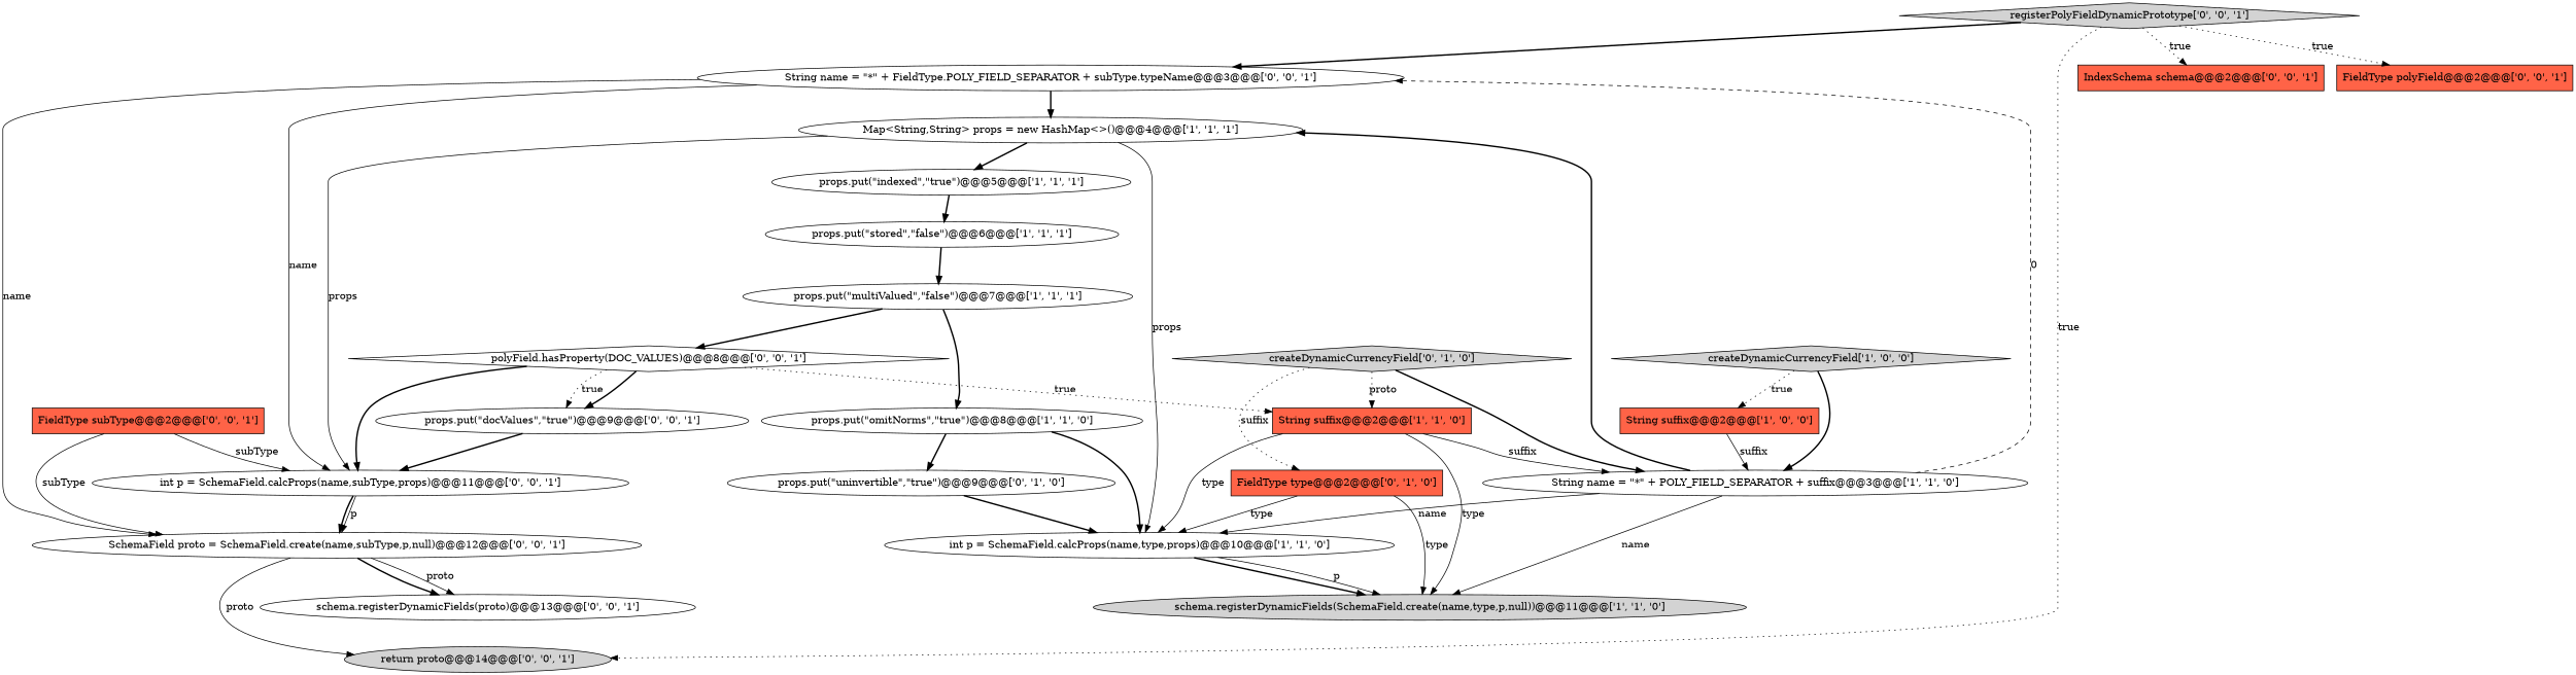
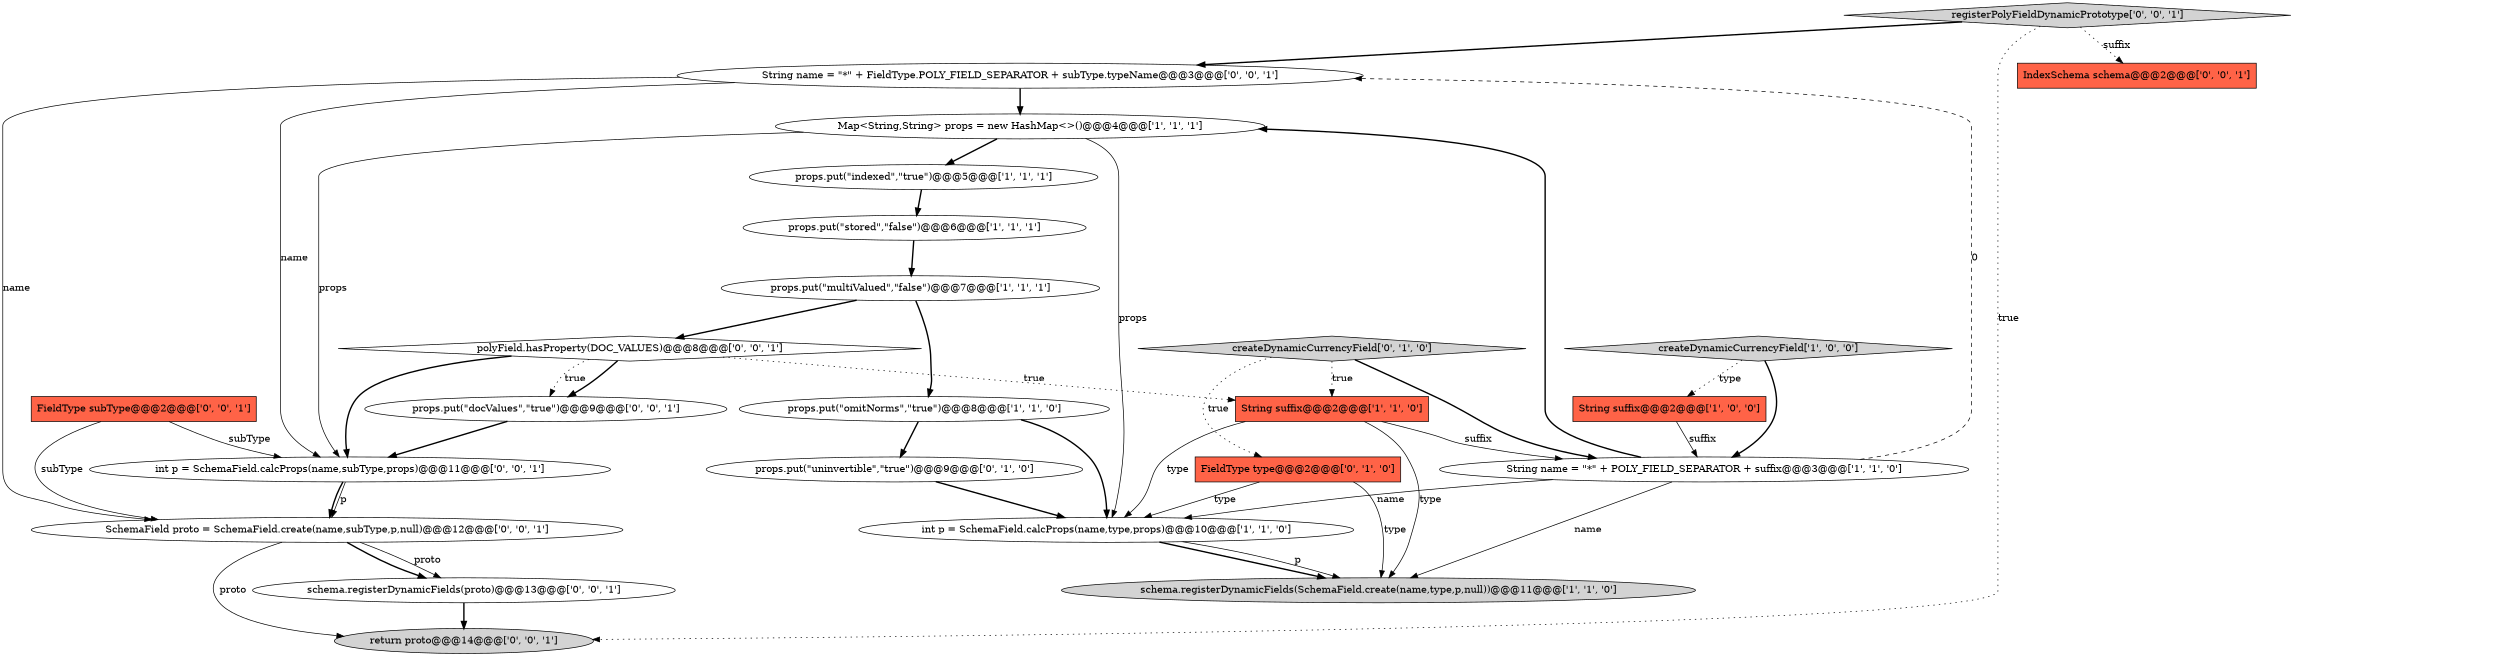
  digraph {
    node [fillcolor=white shape=ellipse style=filled]
    edge [style=bold]
    n1 [fillcolor=lightgray label="return proto@@@14@@@['0', '0', '1']"]
    n2 [label="String name = \"*\" + POLY_FIELD_SEPARATOR + suffix@@@3@@@['1', '1', '0']"]
    n3 [label="int p = SchemaField.calcProps(name,type,props)@@@10@@@['1', '1', '0']"]
    n4 [label="Map<String,String> props = new HashMap<>()@@@4@@@['1', '1', '1']"]
    n5 [fillcolor=lightgray label="schema.registerDynamicFields(SchemaField.create(name,type,p,null))@@@11@@@['1', '1', '0']"]
    n6 [label="String name = \"*\" + FieldType.POLY_FIELD_SEPARATOR + subType.typeName@@@3@@@['0', '0', '1']"]
    n7 [label="int p = SchemaField.calcProps(name,subType,props)@@@11@@@['0', '0', '1']"]
    n8 [label="props.put(\"indexed\",\"true\")@@@5@@@['1', '1', '1']"]
    n9 [label="SchemaField proto = SchemaField.create(name,subType,p,null)@@@12@@@['0', '0', '1']"]
    n10 [fillcolor=lightgray label="createDynamicCurrencyField['0', '1', '0']" shape=diamond]
    n11 [fillcolor=tomato label="FieldType type@@@2@@@['0', '1', '0']" shape=box]
    n12 [fillcolor=tomato label="String suffix@@@2@@@['1', '1', '0']" shape=box]
    n13 [label="schema.registerDynamicFields(proto)@@@13@@@['0', '0', '1']"]
    n14 [fillcolor=tomato label="String suffix@@@2@@@['1', '0', '0']" shape=box]
    n15 [fillcolor=tomato label="IndexSchema schema@@@2@@@['0', '0', '1']" shape=box]
    n16 [fillcolor=tomato label="FieldType subType@@@2@@@['0', '0', '1']" shape=box]
-   n17 [fillcolor=tomato label="FieldType polyField@@@2@@@['0', '0', '1']" shape=box]
    n18 [label="props.put(\"stored\",\"false\")@@@6@@@['1', '1', '1']"]
    n19 [label="props.put(\"multiValued\",\"false\")@@@7@@@['1', '1', '1']"]
    n20 [label="polyField.hasProperty(DOC_VALUES)@@@8@@@['0', '0', '1']" shape=diamond]
    n21 [label="props.put(\"docValues\",\"true\")@@@9@@@['0', '0', '1']"]
    n22 [fillcolor=lightgray label="createDynamicCurrencyField['1', '0', '0']" shape=diamond]
    n23 [label="props.put(\"uninvertible\",\"true\")@@@9@@@['0', '1', '0']"]
    n24 [label="props.put(\"omitNorms\",\"true\")@@@8@@@['1', '1', '0']"]
    n25 [fillcolor=lightgray label="registerPolyFieldDynamicPrototype['0', '0', '1']" shape=diamond]
    n2 -> n3 [label=name style=solid]
    n2 -> n4
    n2 -> n5 [label=name style=solid]
    n2 -> n6 [label=0 style=dashed]
    n3 -> n5
    n3 -> n5 [label=p style=solid]
    n4 -> n3 [label=props style=solid]
    n4 -> n7 [label=props style=solid]
    n4 -> n8
    n6 -> n4
    n6 -> n7 [label=name style=solid]
    n6 -> n9 [label=name style=solid]
    n7 -> n9 [label=p style=solid]
    n7 -> n9
    n8 -> n18
    n9 -> n1 [label=proto style=solid]
    n9 -> n13
    n9 -> n13 [label=proto style=solid]
    n10 -> n2
-   n10 -> n11 [label=suffix style=dotted]
-   n10 -> n12 [label=proto style=dotted]
+   n10 -> n11 [label=true style=dotted]
+   n10 -> n12 [label=true style=dotted]
    n11 -> n3 [label=type style=solid]
    n11 -> n5 [label=type style=solid]
    n12 -> n2 [label=suffix style=solid]
    n12 -> n3 [label=type style=solid]
    n12 -> n5 [label=type style=solid]
+   n13 -> n1
    n14 -> n2 [label=suffix style=solid]
    n16 -> n7 [label=subType style=solid]
    n16 -> n9 [label=subType style=solid]
    n18 -> n19
    n19 -> n20
    n19 -> n24
    n20 -> n7
    n20 -> n12 [label=true style=dotted]
    n20 -> n21
    n20 -> n21 [label=true style=dotted]
    n21 -> n7
    n22 -> n2
-   n22 -> n14 [label=true style=dotted]
+   n22 -> n14 [label=type style=dotted]
    n23 -> n3
    n24 -> n3
    n24 -> n23
    n25 -> n1 [label=true style=dotted]
    n25 -> n6
-   n25 -> n15 [label=true style=dotted]
-   n25 -> n17 [label=true style=dotted]
+   n25 -> n15 [label=suffix style=dotted]
  }
